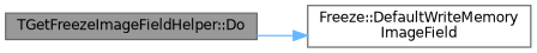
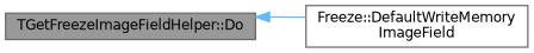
  digraph {
    rankdir=LR
    node [fontname=Helvetica fontsize=10 shape=box style=filled]
    n1 [color=gray40 fillcolor=grey60 fontcolor=black height=0.2 label="TGetFreezeImageFieldHelper::Do" width=0.4]
    n2 [color=grey40 fillcolor=white height=0.2 label="Freeze::DefaultWriteMemory\lImageField" width=0.4]
-   n1 -> n2 [color=steelblue1 fontname=Helvetica fontsize=10 labelfontname=Helvetica labelfontsize=10 style=solid]
+   n2 -> n1 [color=steelblue1 fontname=Helvetica fontsize=10 labelfontname=Helvetica labelfontsize=10 style=solid]
  }
